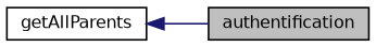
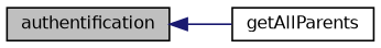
  digraph {
    rankdir=LR
    node [color=black fontname=Helvetica fontsize=10 shape=record style=filled]
    n1 [fillcolor=grey75 fontcolor=black height=0.2 label=authentification width=0.4]
    n2 [fillcolor=white height=0.2 label=getAllParents width=0.4]
-   n2 -> n1 [color=midnightblue dir=back fontname=Helvetica fontsize=10 labelfontname=Helvetica labelfontsize=10 style=solid]
+   n1 -> n2 [color=midnightblue dir=back fontname=Helvetica fontsize=10 labelfontname=Helvetica labelfontsize=10 style=solid]
  }
